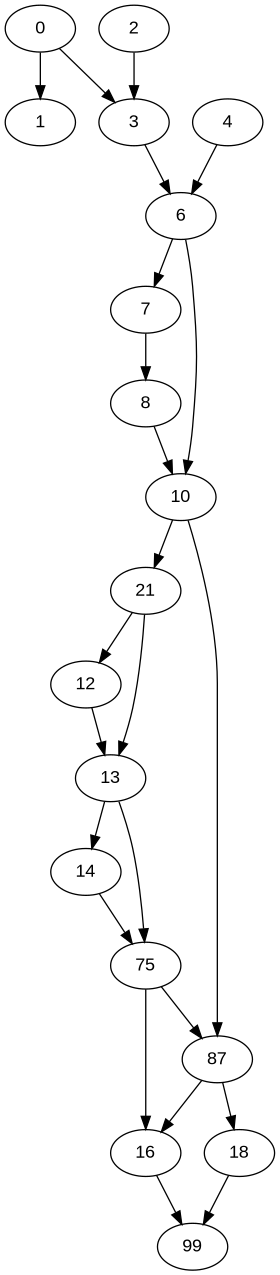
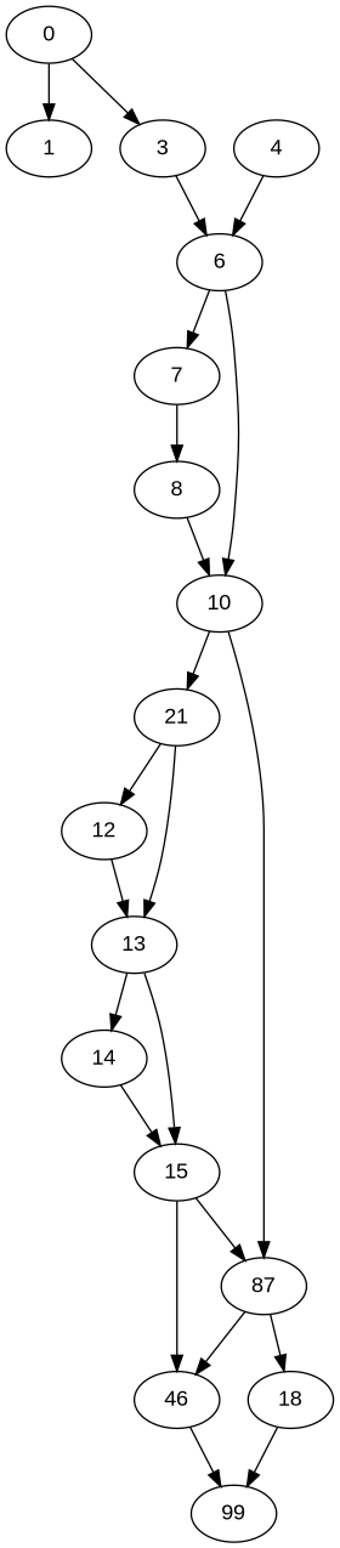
  digraph {
    fontname="Liberation Sans"
    node [fontname="Liberation Sans"]
    edge [fontname="Liberation Sans"]
    0
    1
    3
    6
-   2
    4
    7
    10
    8
    n10 [label=21]
    n11 [label=87]
    12
    13
-   16
+   16 [label=46]
    18
    14
-   15 [label=75]
+   15
    n18 [label=99]
    0 -> 1
    0 -> 3
    3 -> 6
    6 -> 7
    6 -> 10
-   2 -> 3
    4 -> 6
    7 -> 8
    10 -> n10
    10 -> n11
    8 -> 10
    n10 -> 12
    n10 -> 13
    n11 -> 16
    n11 -> 18
    12 -> 13
    13 -> 14
    13 -> 15
    16 -> n18
    18 -> n18
    14 -> 15
    15 -> n11
    15 -> 16
  }
